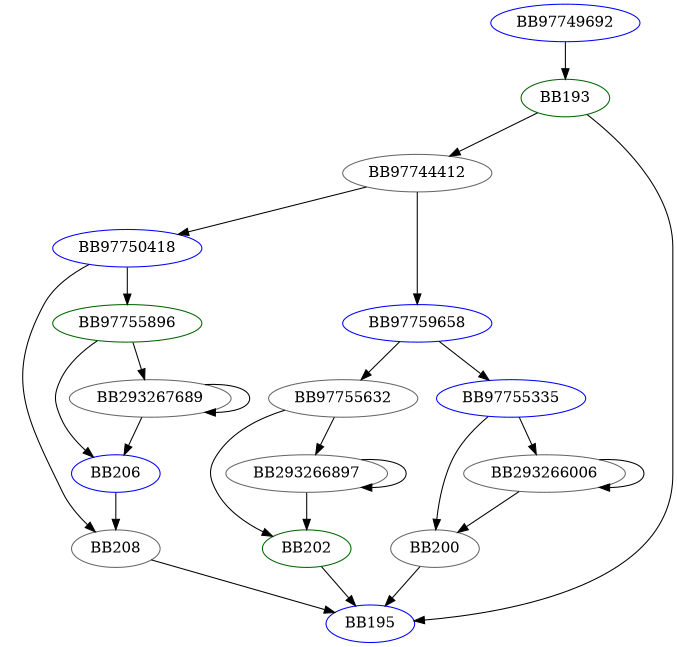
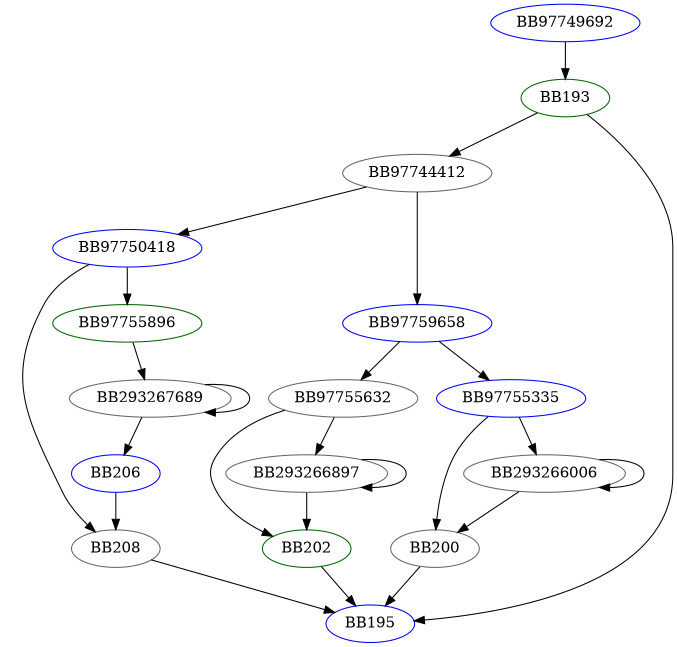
  digraph {
    node [color=gray40]
    BB97749692 [color=blue]
    BB193 [color=darkgreen]
    BB97744412
    BB195 [color=blue]
    BB97750418 [color=blue]
    BB97759658 [color=blue]
    n7 [label=BB208]
    BB97755896 [color=darkgreen]
    BB97755632
    BB97755335 [color=blue]
    BB206 [color=blue]
    BB293267689
    BB202 [color=darkgreen]
    BB293266897
    BB200
    BB293266006
    BB97749692 -> BB193
    BB193 -> BB97744412
    BB193 -> BB195
    BB97744412 -> BB97750418
    BB97744412 -> BB97759658
    BB97750418 -> n7
    BB97750418 -> BB97755896
    BB97759658 -> BB97755632
    BB97759658 -> BB97755335
    n7 -> BB195
-   BB97755896 -> BB206
    BB97755896 -> BB293267689
    BB97755632 -> BB202
    BB97755632 -> BB293266897
    BB97755335 -> BB200
    BB97755335 -> BB293266006
    BB206 -> n7
    BB293267689 -> BB206
    BB293267689 -> BB293267689
    BB202 -> BB195
    BB293266897 -> BB202
    BB293266897 -> BB293266897
    BB200 -> BB195
    BB293266006 -> BB200
    BB293266006 -> BB293266006
  }
